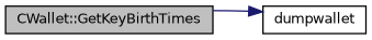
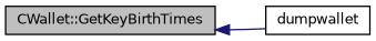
  digraph {
    rankdir=LR
    node [color=black fontname=Helvetica fontsize=10 shape=record style=filled]
    n1 [fillcolor=grey75 fontcolor=black height=0.2 label="CWallet::GetKeyBirthTimes" width=0.4]
    n2 [fillcolor=white height=0.2 label=dumpwallet width=0.4]
-   n2 -> n1 [color=midnightblue dir=back fontname=Helvetica fontsize=10 labelfontname=Helvetica labelfontsize=10 style=solid]
+   n1 -> n2 [color=midnightblue dir=back fontname=Helvetica fontsize=10 labelfontname=Helvetica labelfontsize=10 style=solid]
  }
